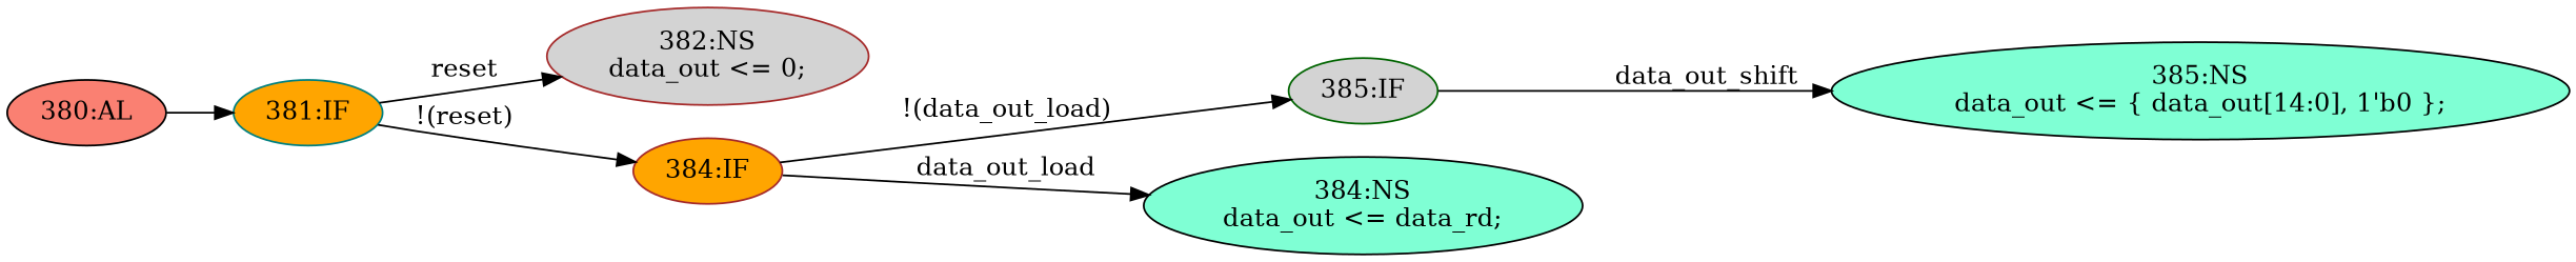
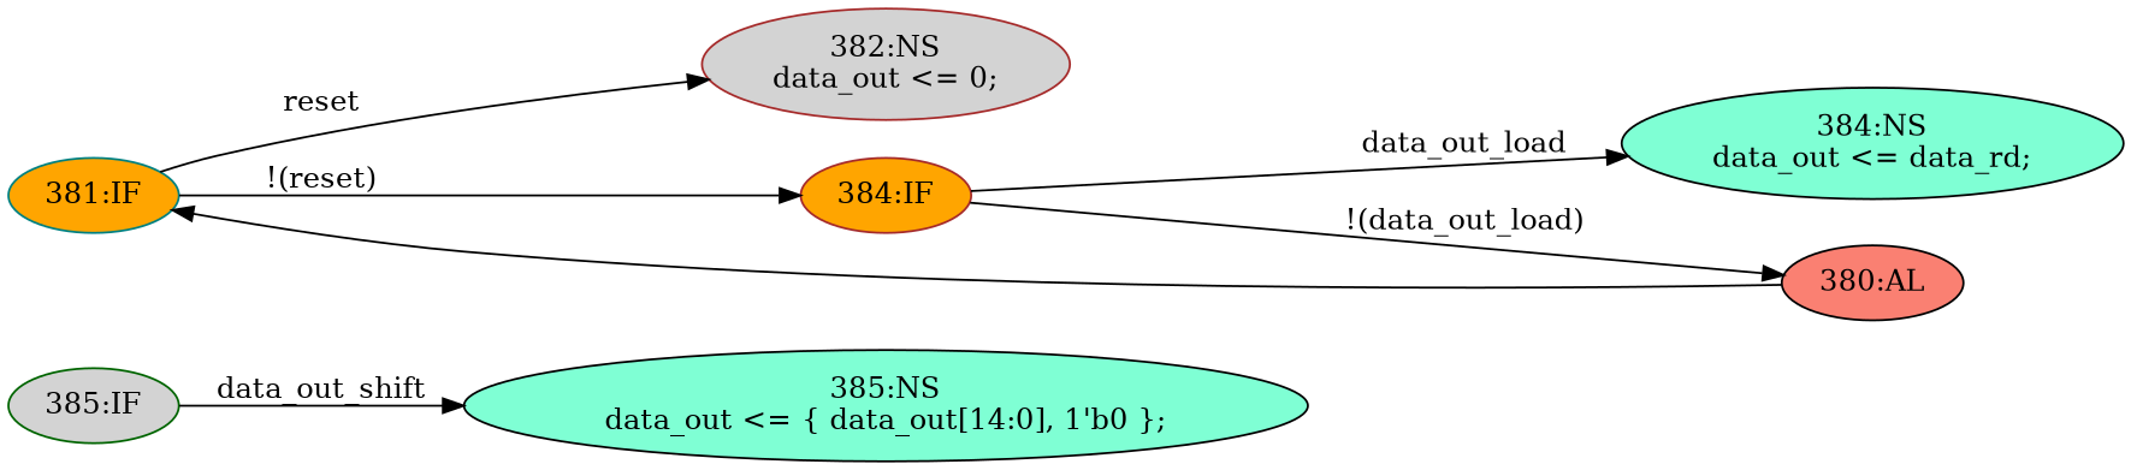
  strict digraph {
    rankdir=LR
    node [color=black fillcolor=lightgrey statements="[]" style=filled typ=IfStatement]
    edge [cond="['reset']" lineno=381]
    n1 [ast="<pyverilog.vparser.ast.IfStatement object at 0x7f2608cee9d0>" color=darkgreen label="385:IF"]
    n2 [ast="<pyverilog.vparser.ast.NonblockingSubstitution object at 0x7f2608ceea90>" fillcolor=aquamarine label="385:NS\ndata_out <= { data_out[14:0], 1'b0 };" statements="[<pyverilog.vparser.ast.NonblockingSubstitution object at 0x7f2608ceea90>]" typ=NonblockingSubstitution]
    n3 [ast="<pyverilog.vparser.ast.NonblockingSubstitution object at 0x7f2608cf1050>" color=brown label="382:NS\ndata_out <= 0;" statements="[<pyverilog.vparser.ast.NonblockingSubstitution object at 0x7f2608cf1050>]" typ=NonblockingSubstitution]
    n4 [ast="<pyverilog.vparser.ast.IfStatement object at 0x7f2608ceedd0>" color=teal fillcolor=orange label="381:IF"]
    n5 [ast="<pyverilog.vparser.ast.IfStatement object at 0x7f2608ceee10>" color=brown fillcolor=orange label="384:IF"]
    n6 [ast="<pyverilog.vparser.ast.NonblockingSubstitution object at 0x7f2608ceee50>" fillcolor=aquamarine label="384:NS\ndata_out <= data_rd;" statements="[<pyverilog.vparser.ast.NonblockingSubstitution object at 0x7f2608ceee50>]" typ=NonblockingSubstitution]
    n7 [ast="<pyverilog.vparser.ast.Always object at 0x7f2608cf1210>" clk_sens=True fillcolor=salmon label="380:AL" sens="['mdc', 'reset']" typ=Always use_var="['reset', 'data_out_load', 'data_out_shift', 'data_out', 'data_rd']"]
    n1 -> n2 [cond="['data_out_shift']" label=data_out_shift lineno=385]
    n4 -> n3 [label=reset]
    n4 -> n5 [label="!(reset)"]
-   n5 -> n1 [cond="['data_out_load']" label="!(data_out_load)" lineno=384]
+   n5 -> n7 [cond="['data_out_load']" label="!(data_out_load)" lineno=384]
    n5 -> n6 [cond="['data_out_load']" label=data_out_load lineno=384]
    n7 -> n4 [cond="[]" lineno=None]
  }
